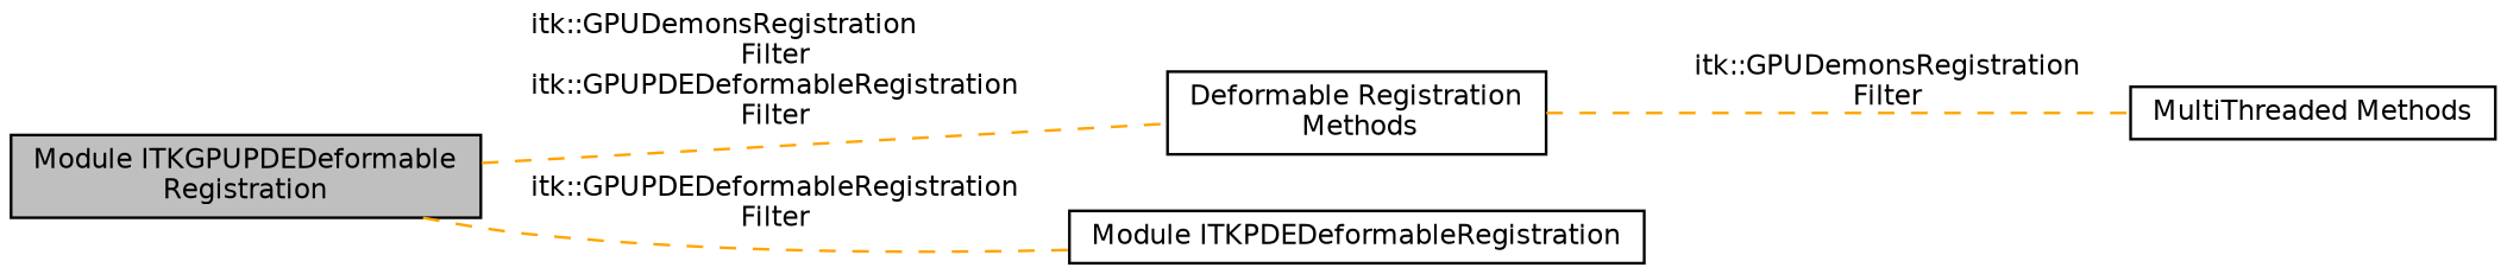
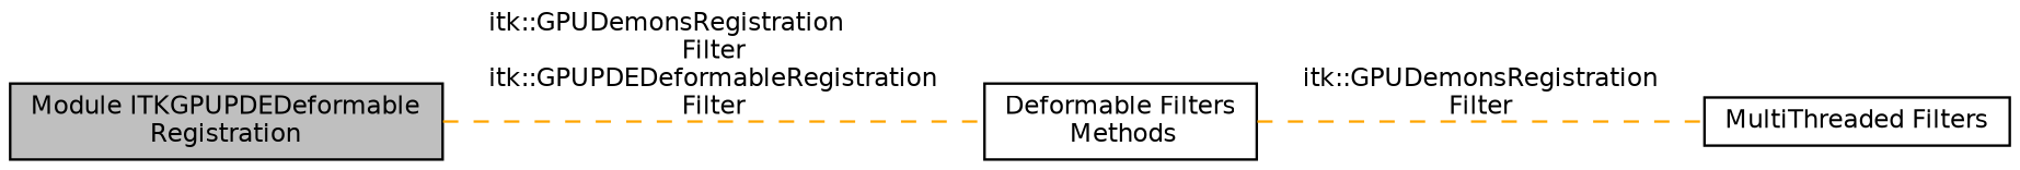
  digraph {
    rankdir=LR
    node [color=black fillcolor=white fontname=Helvetica fontsize=10 shape=box style=filled]
    edge [color=orange dir=none fontname=Helvetica fontsize=10 labelfontname=Helvetica labelfontsize=10 shape=plaintext style=dashed]
-   n1 [height=0.2 label="Deformable Registration\l Methods" width=0.4]
-   n2 [height=0.2 label="MultiThreaded Methods" width=0.4]
+   n1 [height=0.2 label="Deformable Filters\l Methods" width=0.4]
+   n2 [height=0.2 label="MultiThreaded Filters" width=0.4]
    n3 [fillcolor=grey75 fontcolor=black height=0.2 label="Module ITKGPUPDEDeformable\lRegistration" width=0.4]
-   n4 [height=0.2 label="Module ITKPDEDeformableRegistration" width=0.4]
    n1 -> n2 [label="itk::GPUDemonsRegistration\lFilter"]
    n3 -> n1 [label="itk::GPUDemonsRegistration\lFilter\nitk::GPUPDEDeformableRegistration\lFilter"]
-   n3 -> n4 [label="itk::GPUPDEDeformableRegistration\lFilter"]
  }
